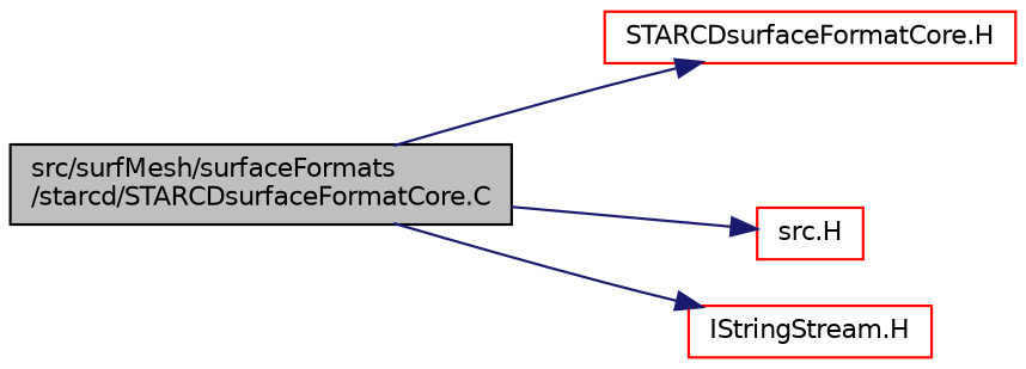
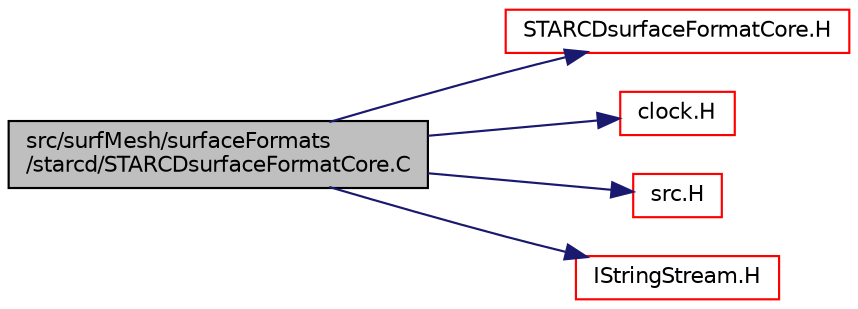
  digraph {
    rankdir=LR
    node [color=red fontname=Helvetica fontsize=10 shape=record]
    edge [color=midnightblue fontname=Helvetica fontsize=10 labelfontname=Helvetica labelfontsize=10 style=solid]
    n1 [color=black fillcolor=grey75 fontcolor=black height=0.2 label="src/surfMesh/surfaceFormats\l/starcd/STARCDsurfaceFormatCore.C" style=filled width=0.4]
    n2 [height=0.2 label="STARCDsurfaceFormatCore.H" width=0.4]
+   n3 [height=0.2 label="clock.H" width=0.4]
    n4 [height=0.2 label="src.H" width=0.4]
    n5 [height=0.2 label="IStringStream.H" width=0.4]
    n1 -> n2
+   n1 -> n3
    n1 -> n4
    n1 -> n5
  }
